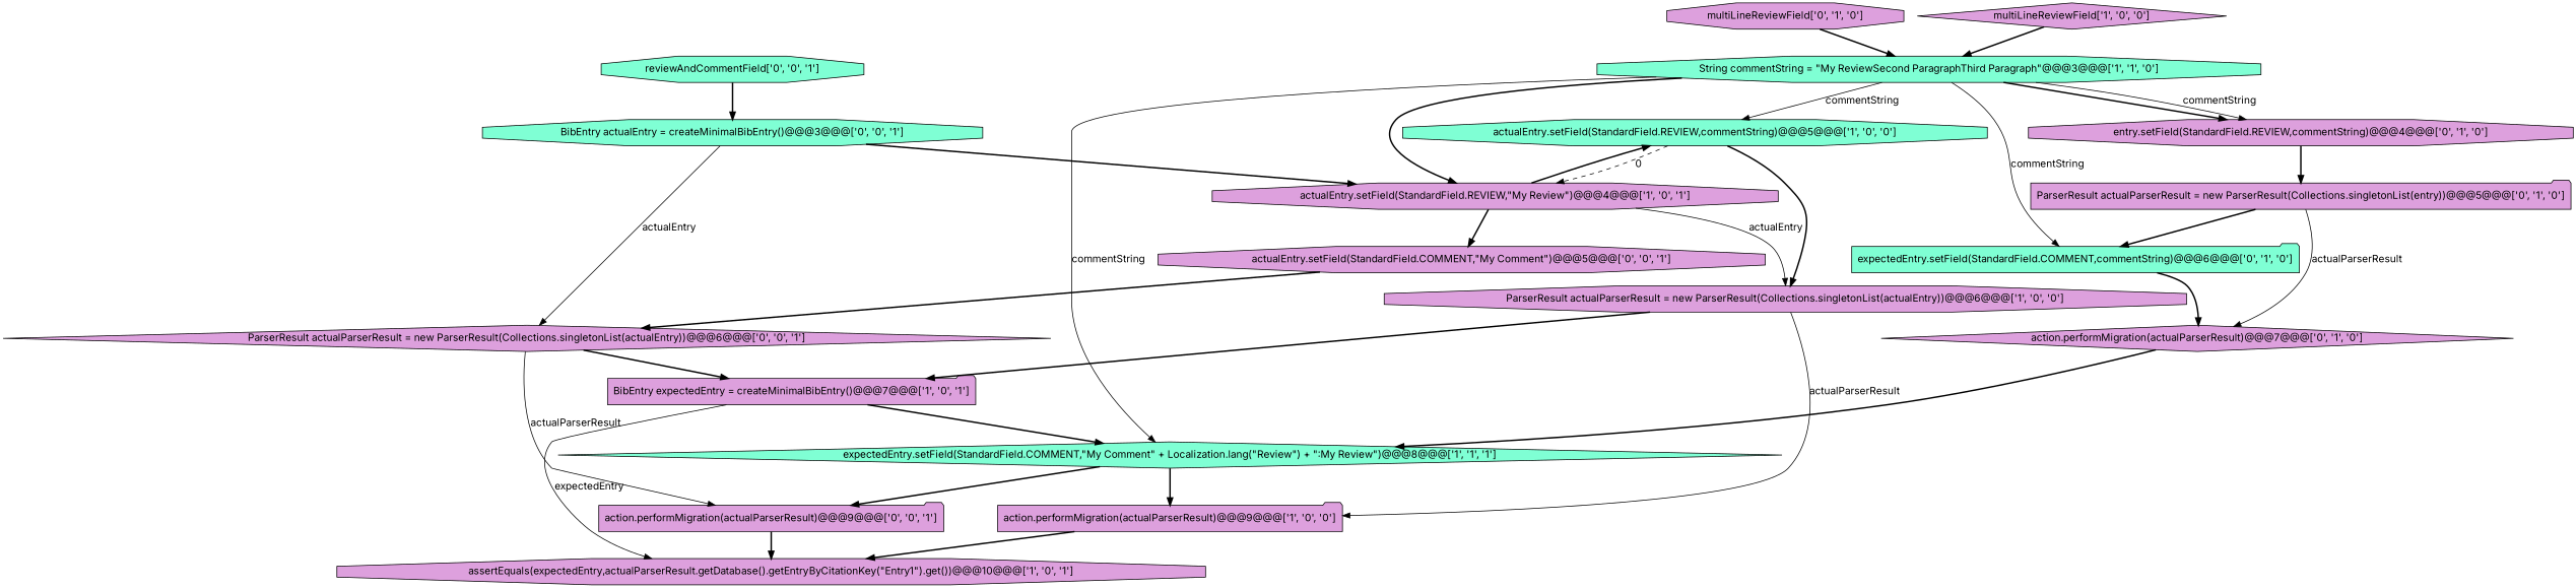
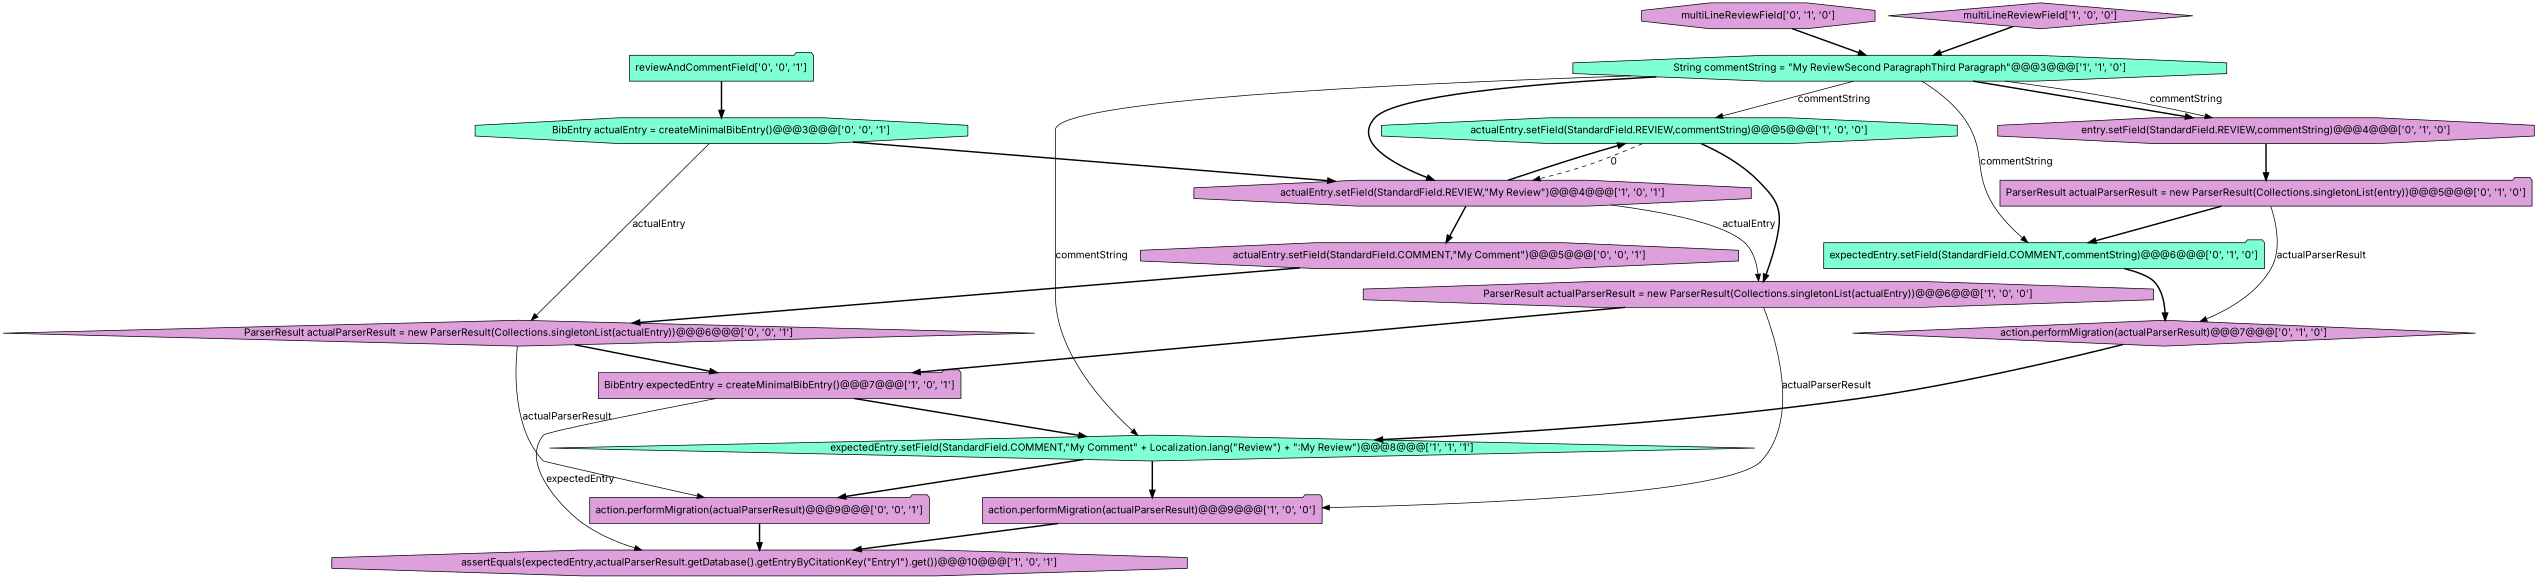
  digraph {
    fontname=Inter
    node [fillcolor=plum shape=octagon style=filled fontname=Inter]
    edge [style=bold fontname=Inter]
    n1 [fillcolor=aquamarine label="actualEntry.setField(StandardField.REVIEW,commentString)@@@5@@@['1', '0', '0']"]
    n2 [label="actualEntry.setField(StandardField.REVIEW,\"My Review\")@@@4@@@['1', '0', '1']"]
    n3 [label="ParserResult actualParserResult = new ParserResult(Collections.singletonList(actualEntry))@@@6@@@['1', '0', '0']"]
    n4 [fillcolor=aquamarine label="String commentString = \"My ReviewSecond ParagraphThird Paragraph\"@@@3@@@['1', '1', '0']"]
    n5 [fillcolor=aquamarine label="expectedEntry.setField(StandardField.COMMENT,commentString)@@@6@@@['0', '1', '0']" shape=folder]
    n6 [fillcolor=aquamarine label="expectedEntry.setField(StandardField.COMMENT,\"My Comment\" + Localization.lang(\"Review\") + \":My Review\")@@@8@@@['1', '1', '1']" shape=diamond]
    n7 [label="entry.setField(StandardField.REVIEW,commentString)@@@4@@@['0', '1', '0']"]
    n8 [label="action.performMigration(actualParserResult)@@@7@@@['0', '1', '0']" shape=diamond]
    n9 [label="action.performMigration(actualParserResult)@@@9@@@['0', '0', '1']" shape=folder]
    n10 [label="assertEquals(expectedEntry,actualParserResult.getDatabase().getEntryByCitationKey(\"Entry1\").get())@@@10@@@['1', '0', '1']"]
    n11 [label="action.performMigration(actualParserResult)@@@9@@@['1', '0', '0']" shape=folder]
    n12 [label="ParserResult actualParserResult = new ParserResult(Collections.singletonList(entry))@@@5@@@['0', '1', '0']" shape=folder]
    n13 [label="BibEntry expectedEntry = createMinimalBibEntry()@@@7@@@['1', '0', '1']" shape=folder]
    n14 [label="ParserResult actualParserResult = new ParserResult(Collections.singletonList(actualEntry))@@@6@@@['0', '0', '1']" shape=diamond]
    n15 [label="multiLineReviewField['0', '1', '0']"]
    n16 [label="actualEntry.setField(StandardField.COMMENT,\"My Comment\")@@@5@@@['0', '0', '1']"]
    n17 [label="multiLineReviewField['1', '0', '0']" shape=diamond]
    n18 [fillcolor=aquamarine label="BibEntry actualEntry = createMinimalBibEntry()@@@3@@@['0', '0', '1']"]
-   n19 [fillcolor=aquamarine label="reviewAndCommentField['0', '0', '1']"]
+   n19 [fillcolor=aquamarine label="reviewAndCommentField['0', '0', '1']" shape=folder]
    n1 -> n2 [label=0 style=dashed]
    n1 -> n3
    n2 -> n1
    n2 -> n3 [label=actualEntry style=solid]
    n2 -> n16
    n3 -> n11 [label=actualParserResult style=solid]
    n3 -> n13
    n4 -> n1 [label=commentString style=solid]
    n4 -> n2
    n4 -> n5 [label=commentString style=solid]
    n4 -> n6 [label=commentString style=solid]
    n4 -> n7
    n4 -> n7 [label=commentString style=solid]
    n5 -> n8
    n6 -> n9
    n6 -> n11
    n7 -> n12
    n8 -> n6
    n9 -> n10
    n11 -> n10
    n12 -> n5
    n12 -> n8 [label=actualParserResult style=solid]
    n13 -> n6
    n13 -> n10 [label=expectedEntry style=solid]
    n14 -> n9 [label=actualParserResult style=solid]
    n14 -> n13
    n15 -> n4
    n16 -> n14
    n17 -> n4
    n18 -> n2
    n18 -> n14 [label=actualEntry style=solid]
    n19 -> n18
  }
